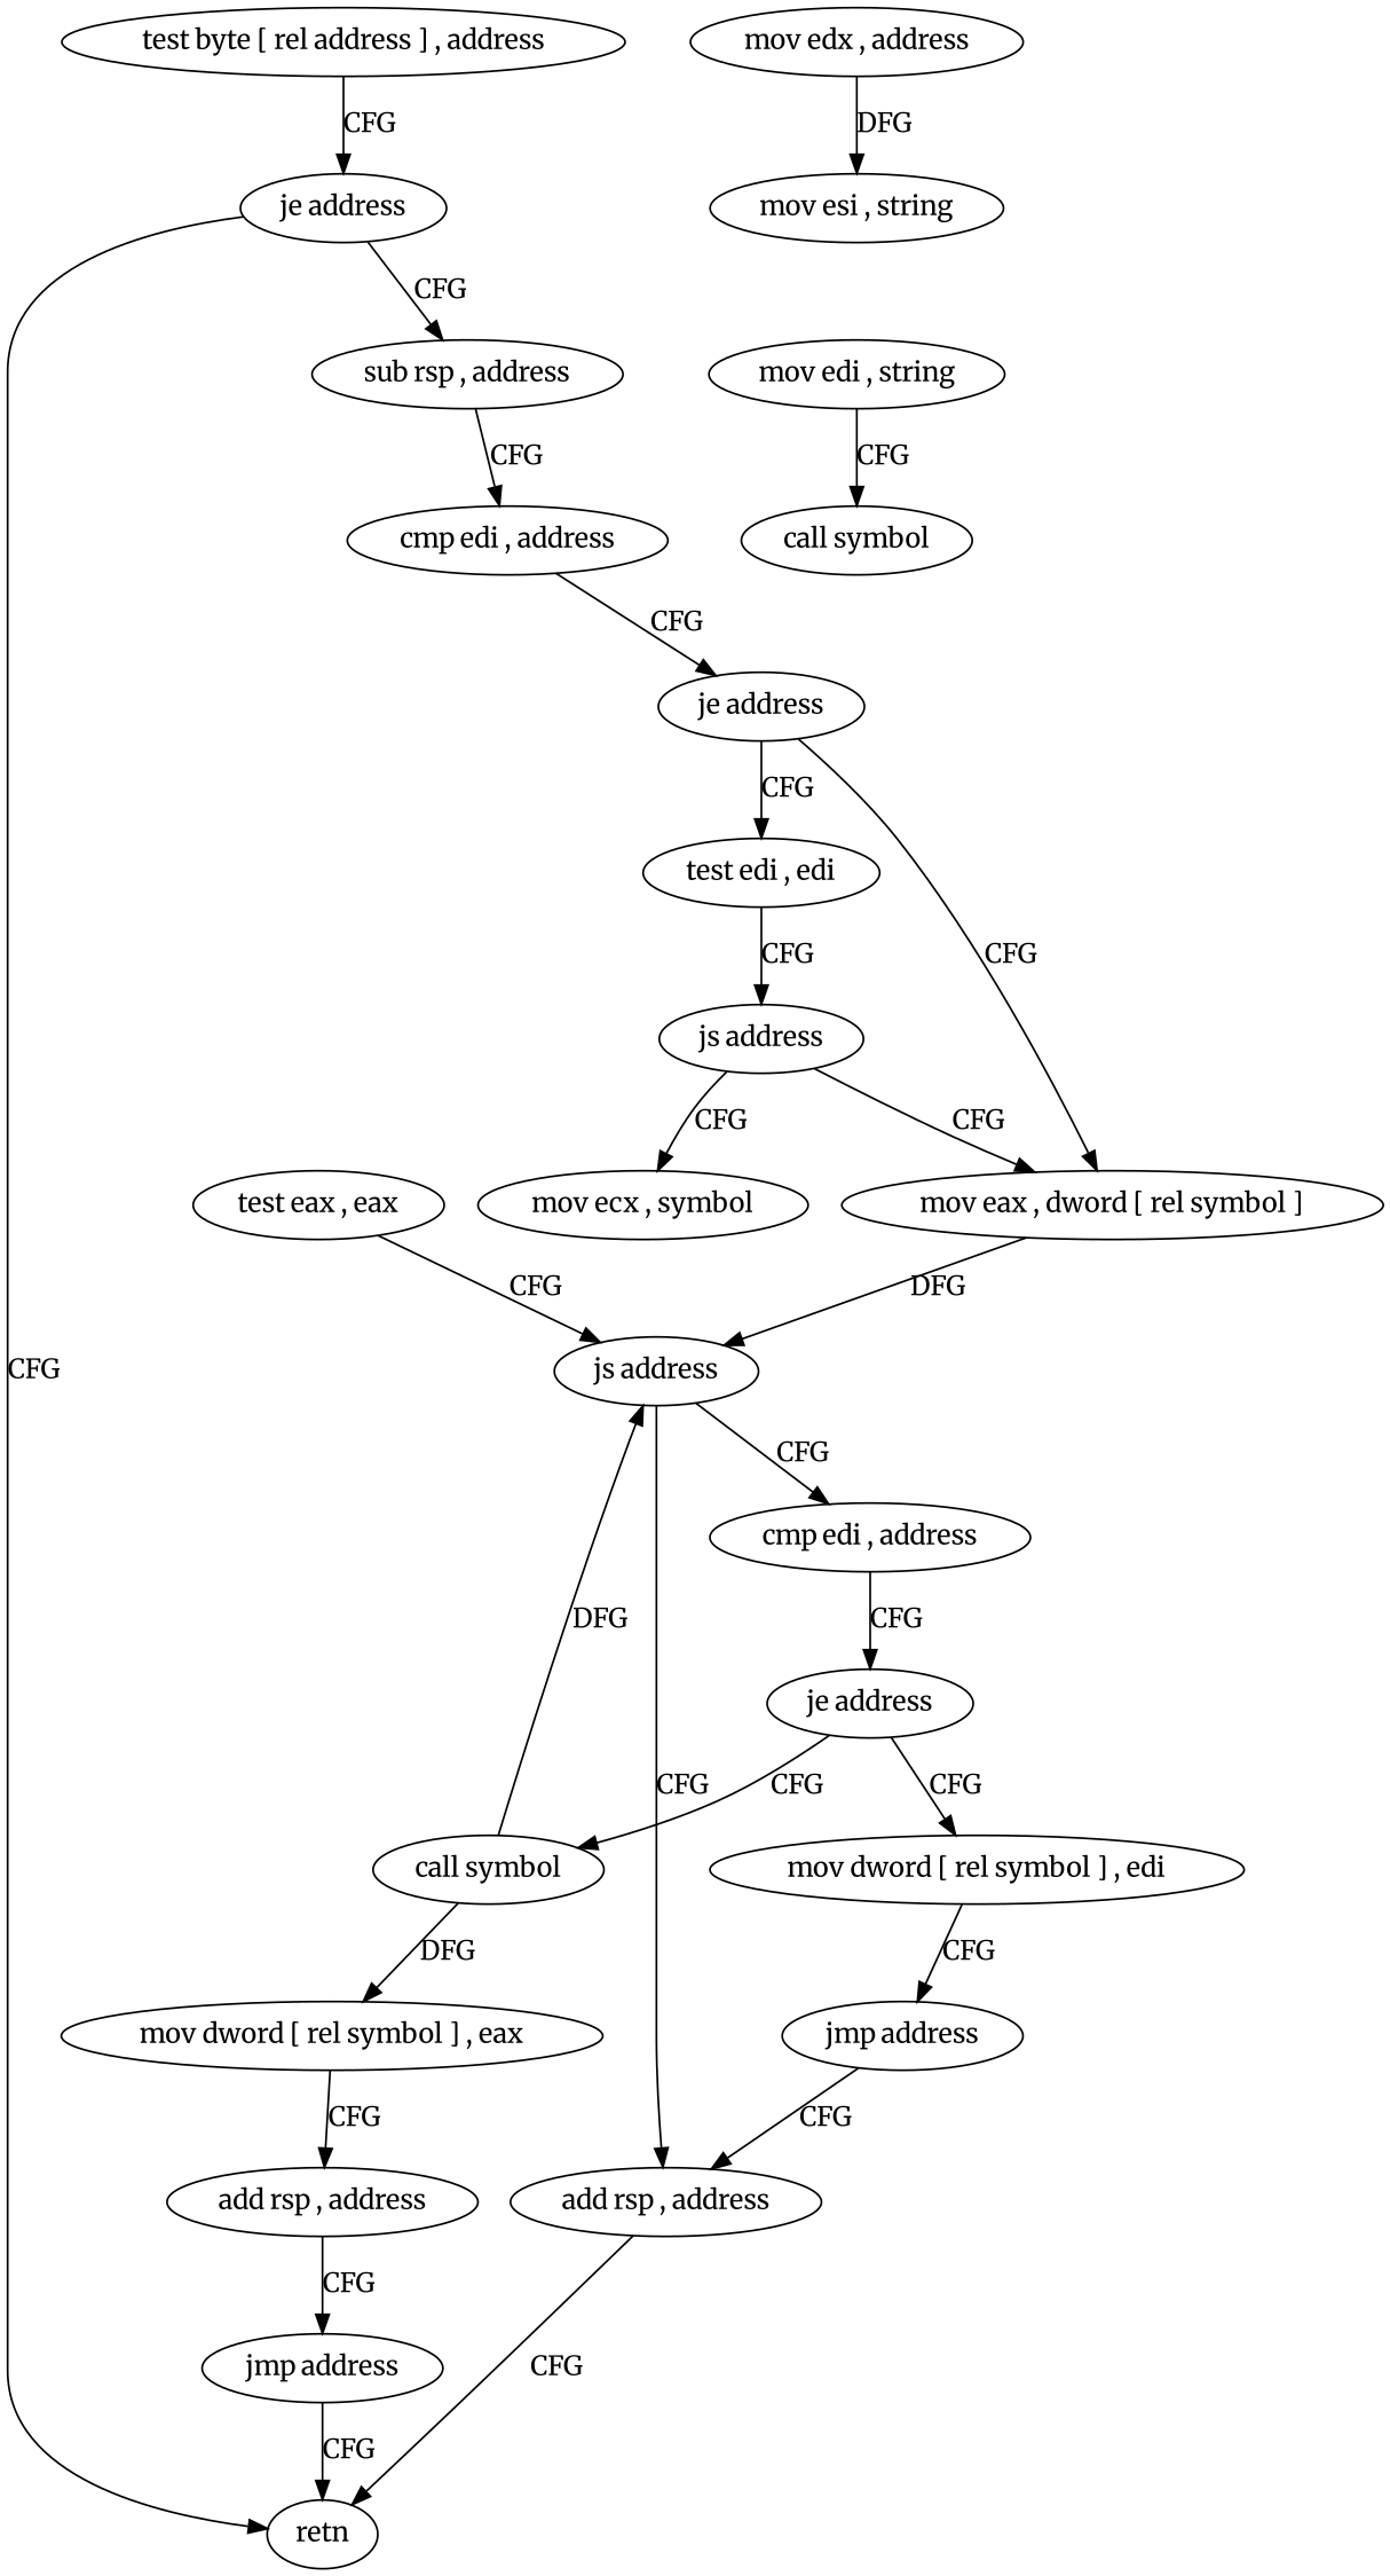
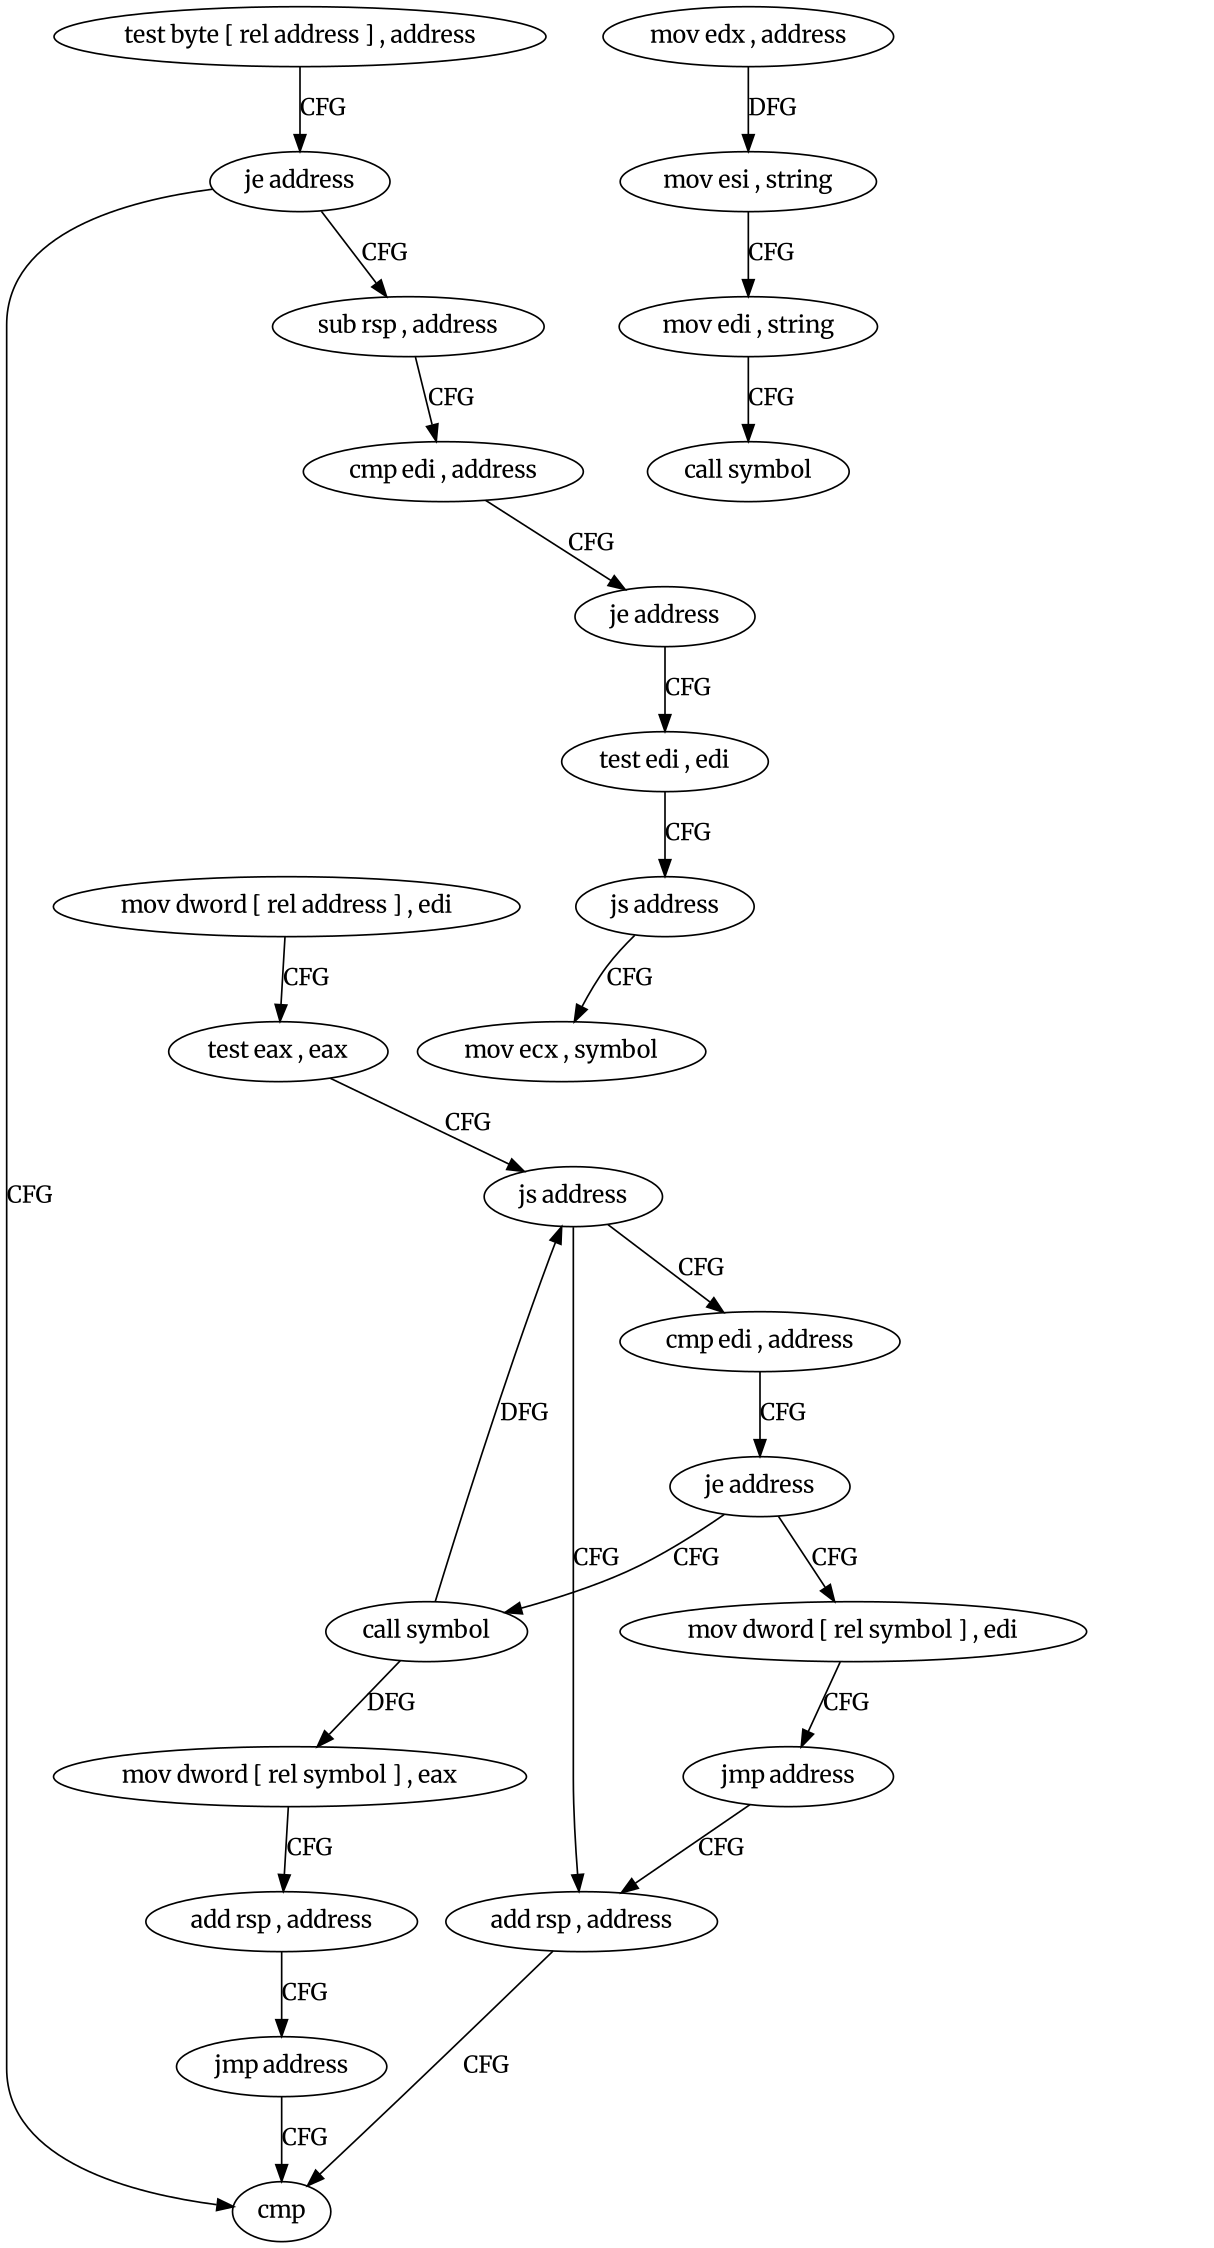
  digraph {
    fontname=Merriweather
    node [fontname=Merriweather]
    edge [fontname=Merriweather]
    n1 [label="test byte [ rel address ] , address"]
    n2 [label="je address"]
-   n3 [label=retn]
+   n3 [label=cmp]
    n4 [label="sub rsp , address"]
    n5 [label="cmp edi , address"]
    n6 [label="je address"]
-   n7 [label="mov eax , dword [ rel symbol ]"]
    n8 [label="test edi , edi"]
    n9 [label="js address"]
    n10 [label="js address"]
+   n11 [label="mov dword [ rel address ] , edi"]
    n12 [label="test eax , eax"]
    n13 [label="cmp edi , address"]
    n14 [label="add rsp , address"]
    n15 [label="mov dword [ rel symbol ] , eax"]
    n16 [label="add rsp , address"]
    n17 [label="mov ecx , symbol"]
    n18 [label="je address"]
    n19 [label="mov dword [ rel symbol ] , edi"]
    n20 [label="call symbol"]
    n21 [label="mov edx , address"]
    n22 [label="mov esi , string"]
    n23 [label="jmp address"]
    n24 [label="mov edi , string"]
    n25 [label="call symbol"]
    n26 [label="jmp address"]
    n1 -> n2 [label=CFG]
    n2 -> n3 [label=CFG]
    n2 -> n4 [label=CFG]
    n4 -> n5 [label=CFG]
    n5 -> n6 [label=CFG]
-   n6 -> n7 [label=CFG]
    n6 -> n8 [label=CFG]
-   n7 -> n9 [label=DFG]
    n8 -> n10 [label=CFG]
    n9 -> n13 [label=CFG]
    n9 -> n14 [label=CFG]
-   n10 -> n7 [label=CFG]
    n10 -> n17 [label=CFG]
+   n11 -> n12 [label=CFG]
    n12 -> n9 [label=CFG]
    n13 -> n18 [label=CFG]
    n14 -> n3 [label=CFG]
    n15 -> n16 [label=CFG]
    n16 -> n26 [label=CFG]
    n18 -> n19 [label=CFG]
    n18 -> n20 [label=CFG]
    n19 -> n23 [label=CFG]
    n20 -> n9 [label=DFG]
    n20 -> n15 [label=DFG]
    n21 -> n22 [label=DFG]
+   n22 -> n24 [label=CFG]
    n23 -> n14 [label=CFG]
    n24 -> n25 [label=CFG]
    n26 -> n3 [label=CFG]
  }
